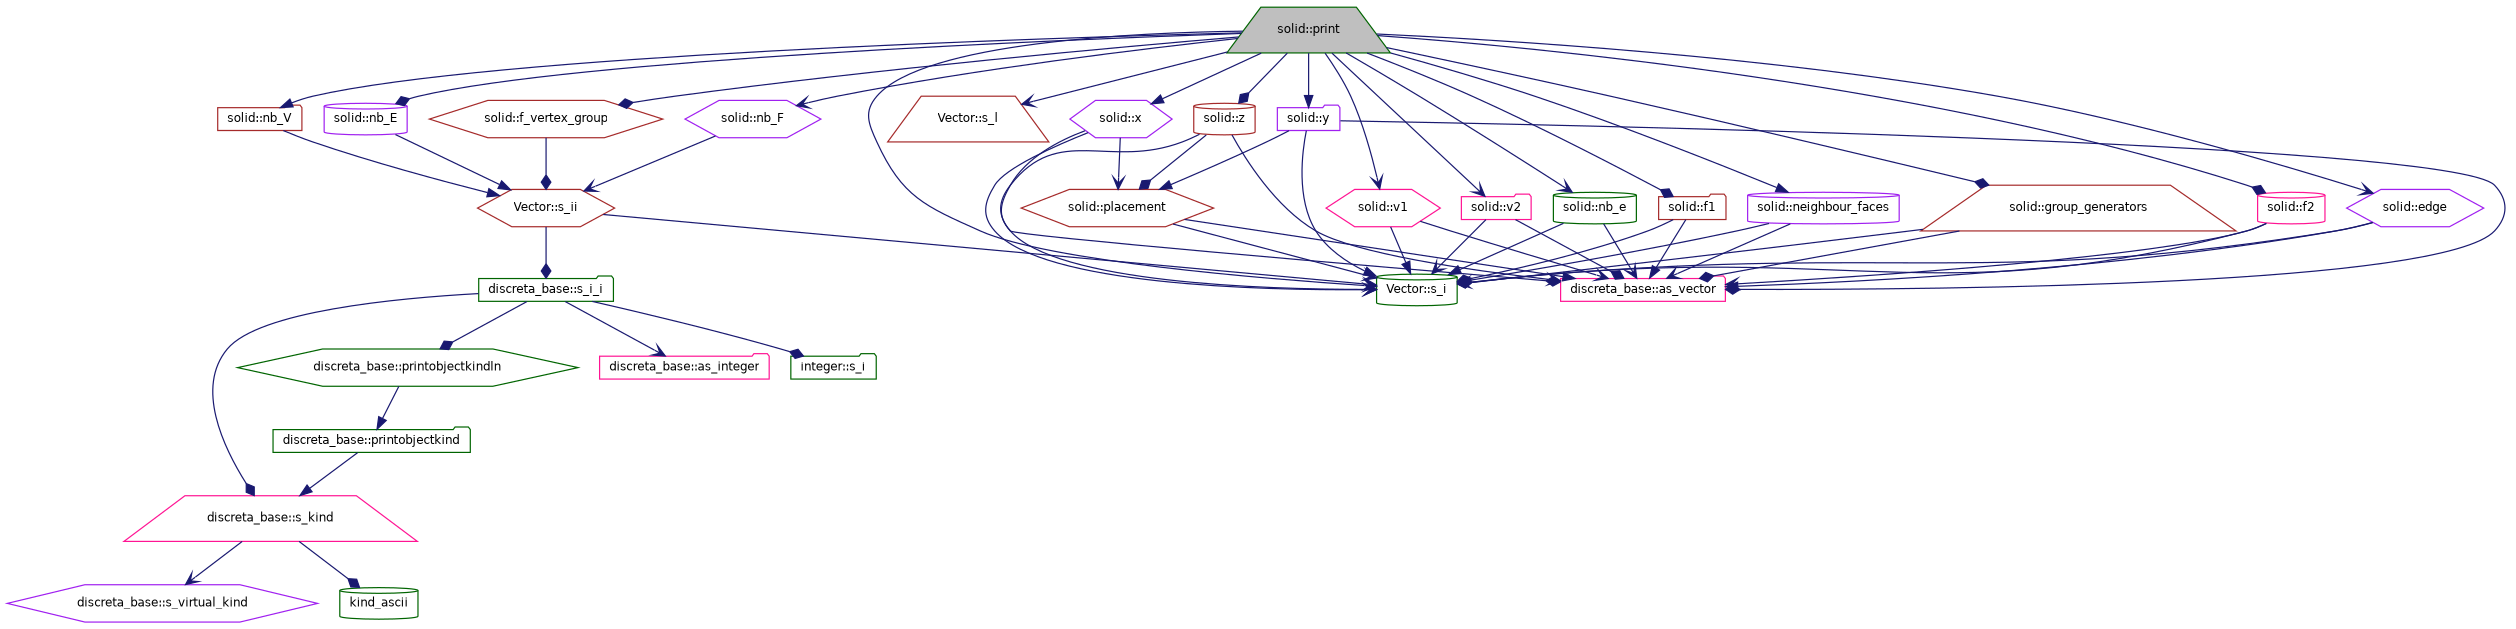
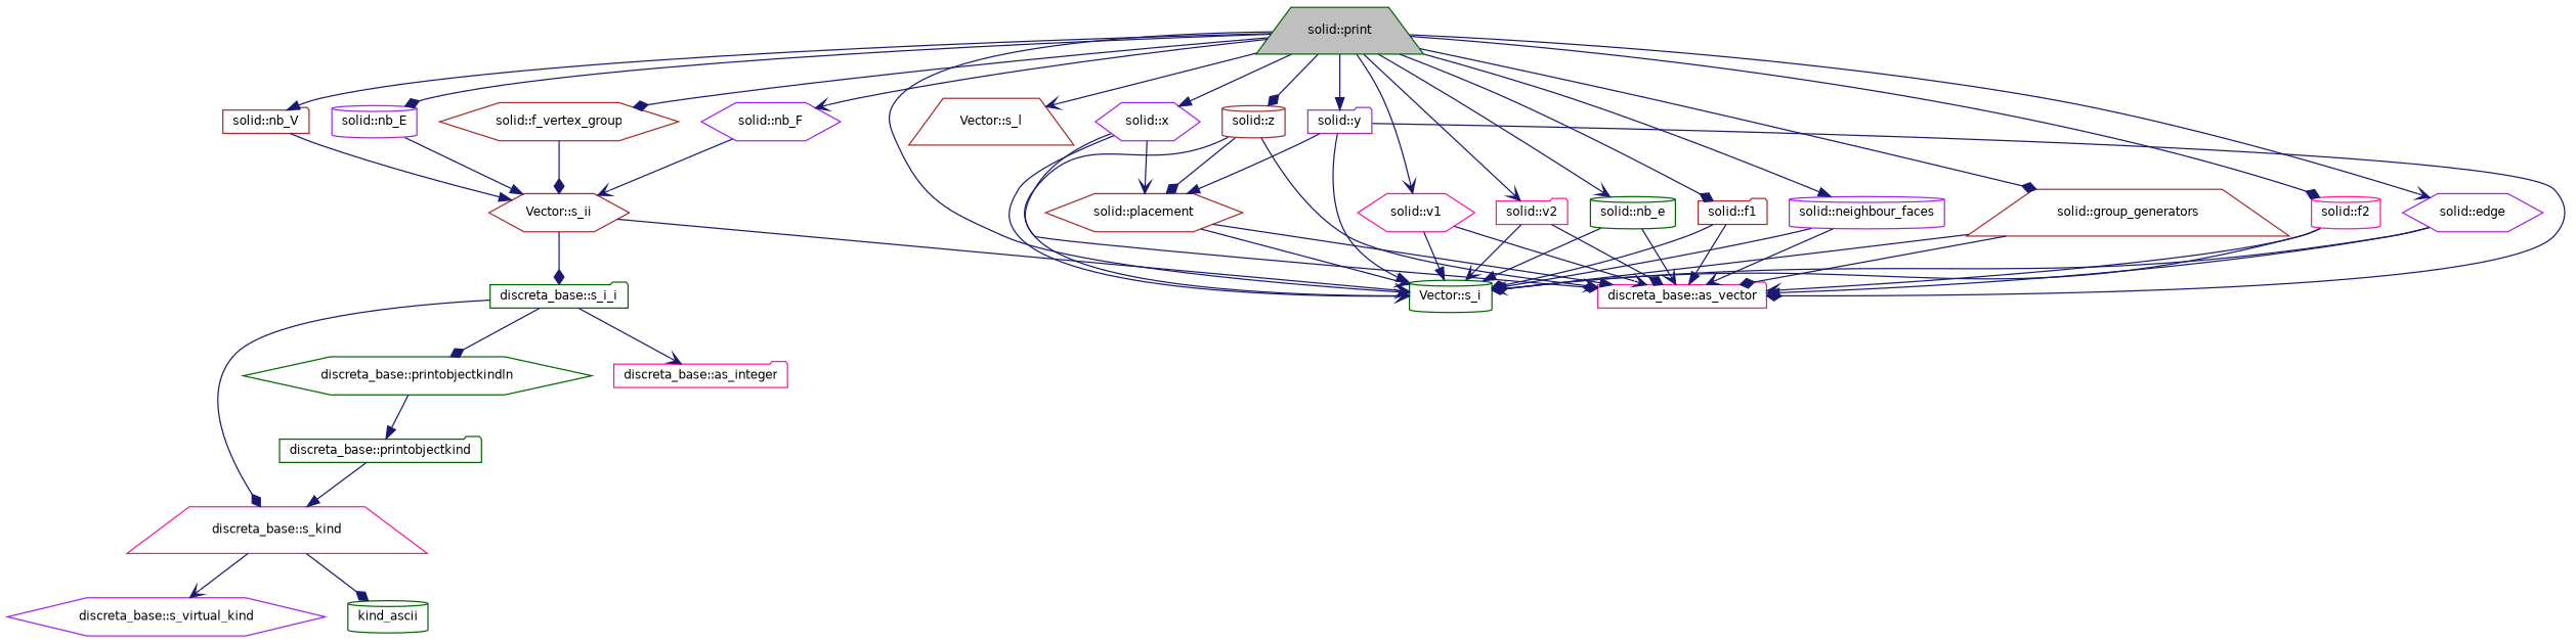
  digraph {
    rankdir=TB
    node [color=darkgreen fillcolor=white fontname=Helvetica fontsize=10 shape=folder style=filled]
    edge [arrowhead=vee color=midnightblue fontname=Helvetica fontsize=10 labelfontname=Helvetica labelfontsize=10 style=solid]
    n1 [fillcolor=grey75 fontcolor=black height=0.2 label="solid::print" shape=trapezium width=0.4]
    n2 [color=brown height=0.2 label="solid::nb_V" width=0.4]
    n3 [height=0.2 label="Vector::s_i" shape=cylinder width=0.4]
    n4 [color=purple height=0.2 label="solid::nb_E" shape=cylinder width=0.4]
    n5 [color=purple height=0.2 label="solid::nb_F" shape=hexagon width=0.4]
    n6 [color=brown height=0.2 label="solid::group_generators" shape=trapezium width=0.4]
    n7 [color=brown height=0.2 label="Vector::s_l" shape=trapezium width=0.4]
    n8 [color=brown height=0.2 label="solid::f_vertex_group" shape=hexagon width=0.4]
    n9 [color=purple height=0.2 label="solid::x" shape=hexagon width=0.4]
    n10 [color=purple height=0.2 label="solid::y" width=0.4]
    n11 [color=brown height=0.2 label="solid::z" shape=cylinder width=0.4]
    n12 [color=deeppink height=0.2 label="solid::v1" shape=hexagon width=0.4]
    n13 [color=deeppink height=0.2 label="solid::v2" width=0.4]
    n14 [color=brown height=0.2 label="solid::f1" width=0.4]
    n15 [color=deeppink height=0.2 label="solid::f2" shape=cylinder width=0.4]
    n16 [height=0.2 label="solid::nb_e" shape=cylinder width=0.4]
    n17 [color=purple height=0.2 label="solid::edge" shape=hexagon width=0.4]
    n18 [color=purple height=0.2 label="solid::neighbour_faces" shape=cylinder width=0.4]
    n19 [color=brown height=0.2 label="Vector::s_ii" shape=hexagon width=0.4]
    n20 [color=deeppink height=0.2 label="discreta_base::as_vector" width=0.4]
    n21 [color=brown height=0.2 label="solid::placement" shape=hexagon width=0.4]
    n22 [height=0.2 label="discreta_base::s_i_i" width=0.4]
    n23 [color=deeppink height=0.2 label="discreta_base::s_kind" shape=trapezium width=0.4]
    n24 [height=0.2 label="discreta_base::printobjectkindln" shape=hexagon width=0.4]
    n25 [color=deeppink height=0.2 label="discreta_base::as_integer" width=0.4]
-   n26 [height=0.2 label="integer::s_i" width=0.4]
    n27 [color=purple height=0.2 label="discreta_base::s_virtual_kind" shape=hexagon width=0.4]
    n28 [height=0.2 label=kind_ascii shape=cylinder width=0.4]
    n29 [height=0.2 label="discreta_base::printobjectkind" width=0.4]
    n1 -> n2 [arrowhead=normal]
    n1 -> n3
    n1 -> n4 [arrowhead=diamond]
    n1 -> n5
    n1 -> n6 [arrowhead=diamond]
    n1 -> n7
    n1 -> n8 [arrowhead=diamond]
    n1 -> n9 [arrowhead=normal]
    n1 -> n10 [arrowhead=normal]
    n1 -> n11 [arrowhead=diamond]
    n1 -> n12
    n1 -> n13
    n1 -> n14 [arrowhead=diamond]
    n1 -> n15 [arrowhead=diamond]
    n1 -> n16
    n1 -> n17
    n1 -> n18 [arrowhead=normal]
    n2 -> n19 [arrowhead=normal]
    n4 -> n19 [arrowhead=normal]
    n5 -> n19
    n6 -> n3 [arrowhead=diamond]
    n6 -> n20 [arrowhead=diamond]
    n8 -> n19 [arrowhead=diamond]
    n9 -> n3
    n9 -> n20 [arrowhead=diamond]
    n9 -> n21
    n10 -> n3 [arrowhead=normal]
    n10 -> n20 [arrowhead=diamond]
    n10 -> n21 [arrowhead=normal]
    n11 -> n3
    n11 -> n20
    n11 -> n21 [arrowhead=diamond]
    n12 -> n3 [arrowhead=normal]
    n12 -> n20
    n13 -> n3
    n13 -> n20 [arrowhead=diamond]
    n14 -> n3 [arrowhead=diamond]
    n14 -> n20 [arrowhead=normal]
    n15 -> n3 [arrowhead=diamond]
    n15 -> n20
    n16 -> n3 [arrowhead=normal]
    n16 -> n20
    n17 -> n3
    n17 -> n20 [arrowhead=normal]
    n18 -> n3 [arrowhead=diamond]
    n18 -> n20
    n19 -> n3
    n19 -> n22 [arrowhead=diamond]
    n21 -> n3
    n21 -> n20 [arrowhead=normal]
    n22 -> n23 [arrowhead=diamond]
    n22 -> n24 [arrowhead=diamond]
    n22 -> n25
-   n22 -> n26 [arrowhead=diamond]
    n23 -> n27
    n23 -> n28 [arrowhead=diamond]
    n24 -> n29 [arrowhead=normal]
    n29 -> n23 [arrowhead=normal]
  }
